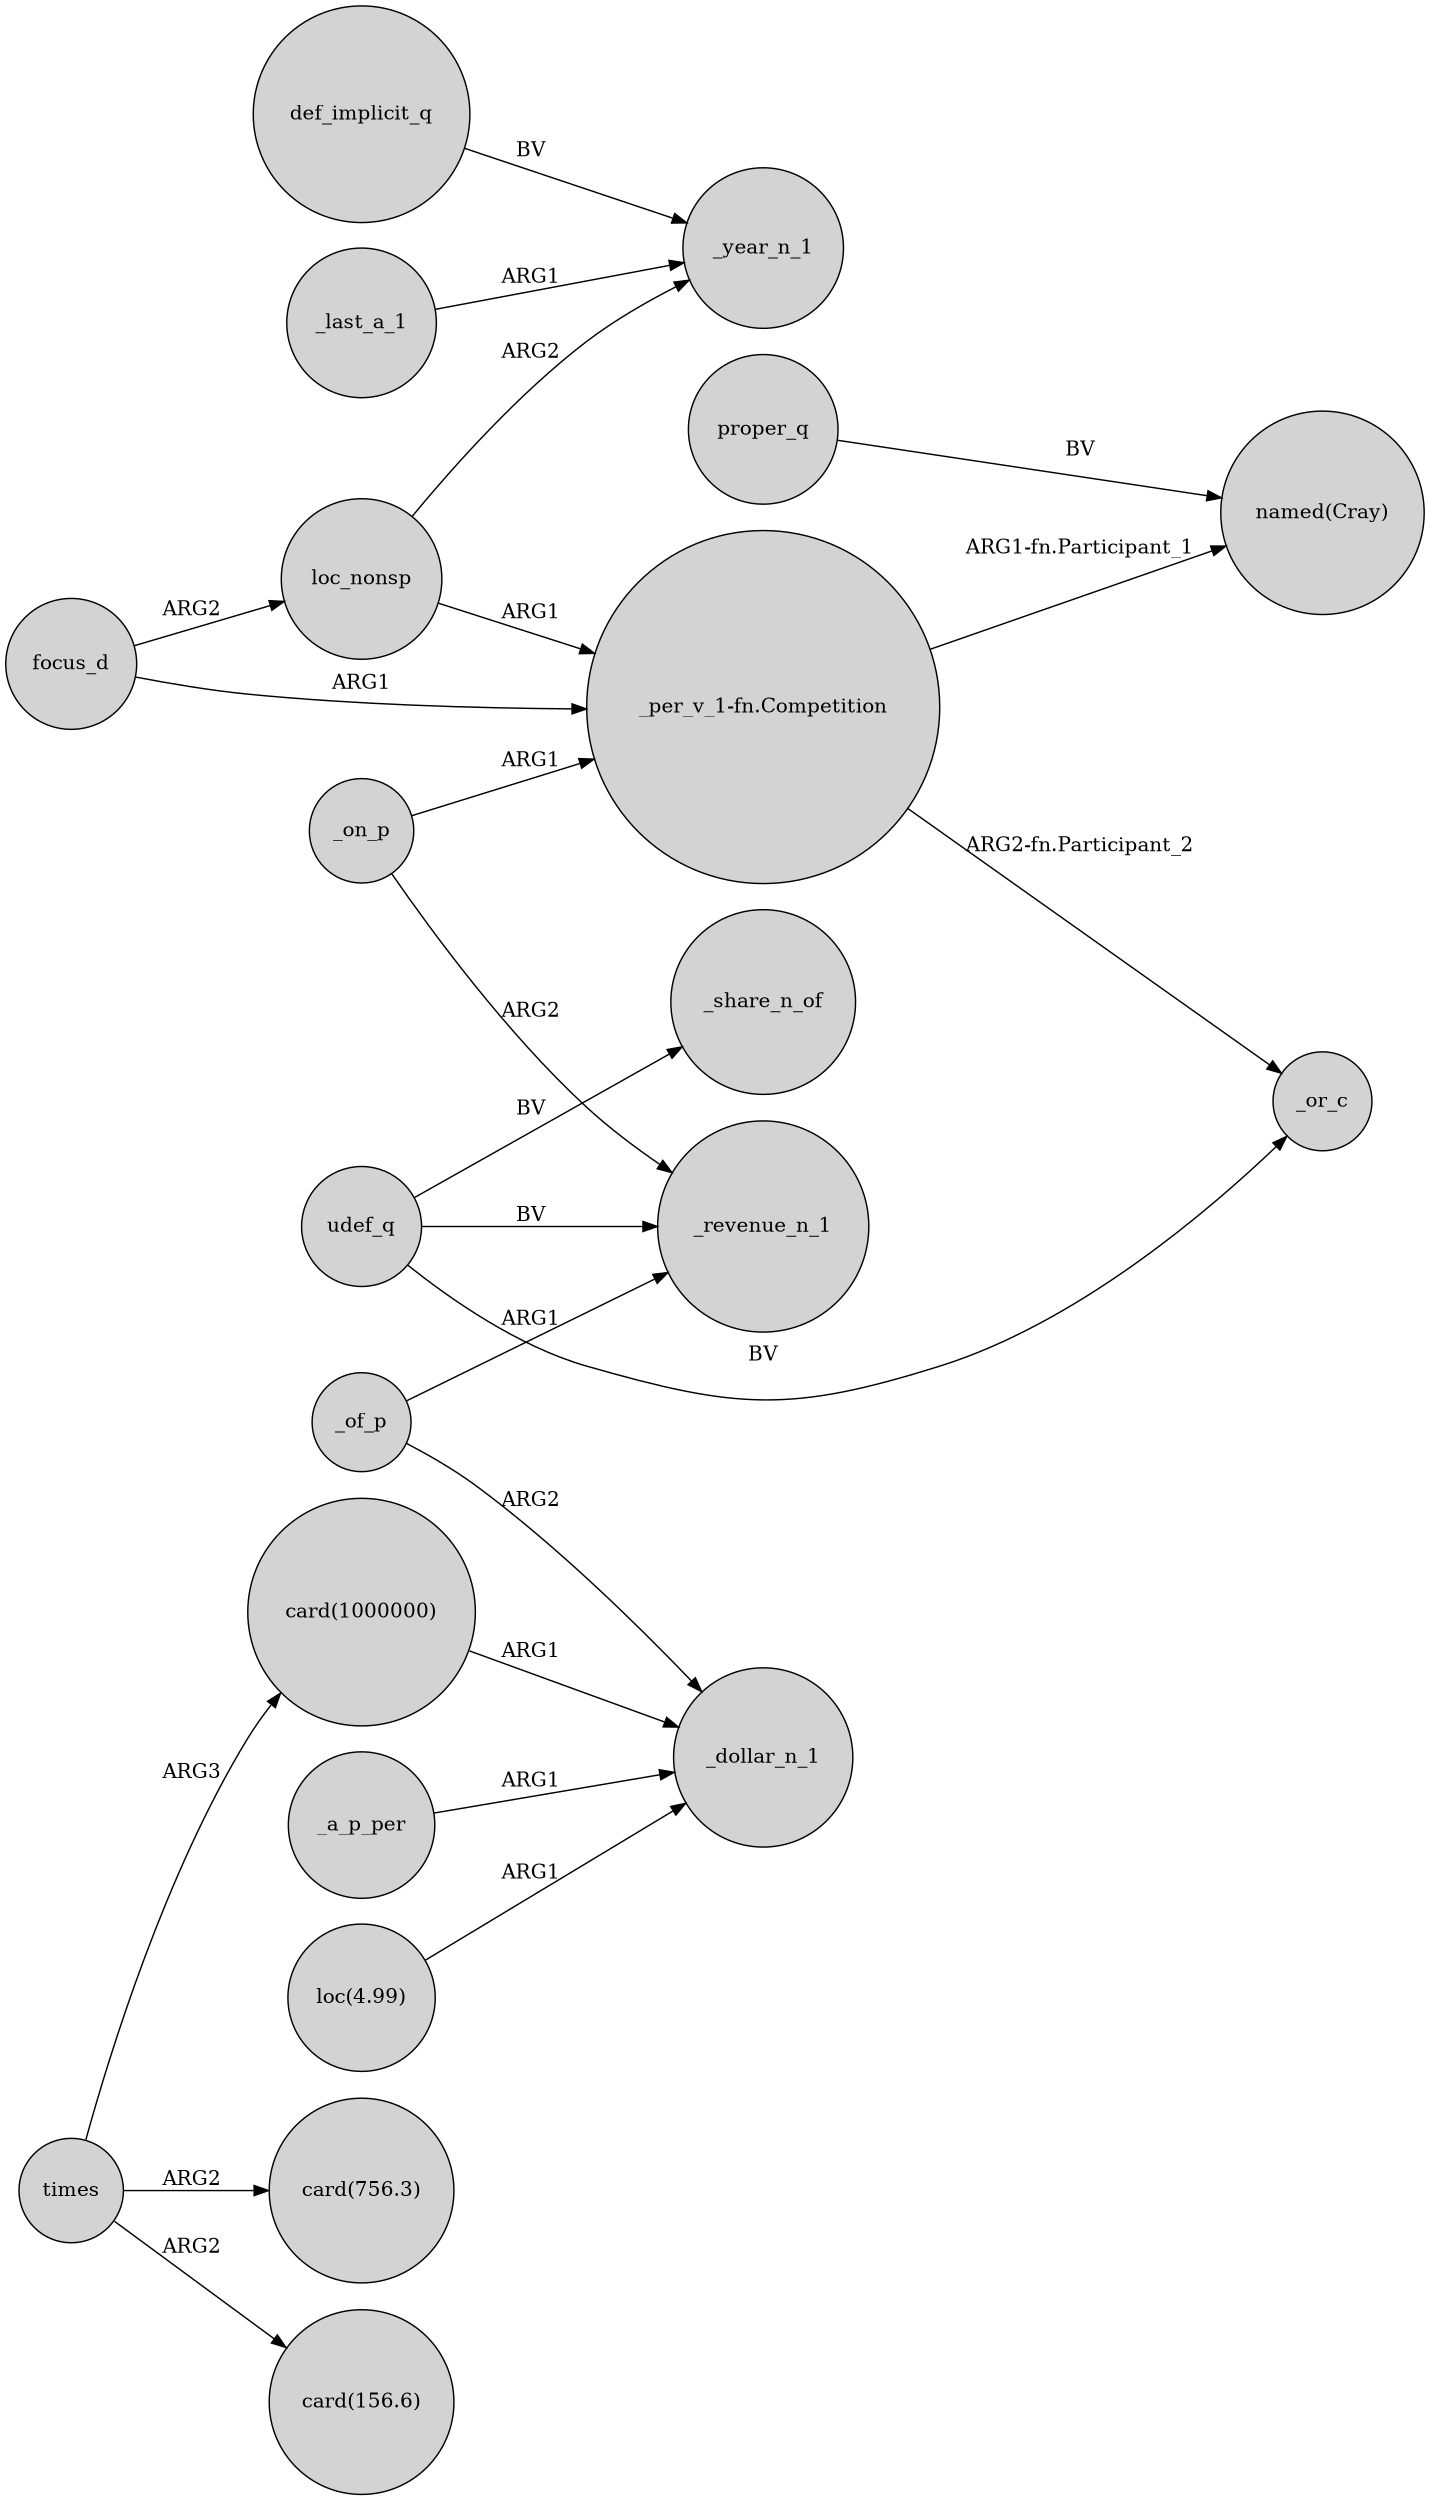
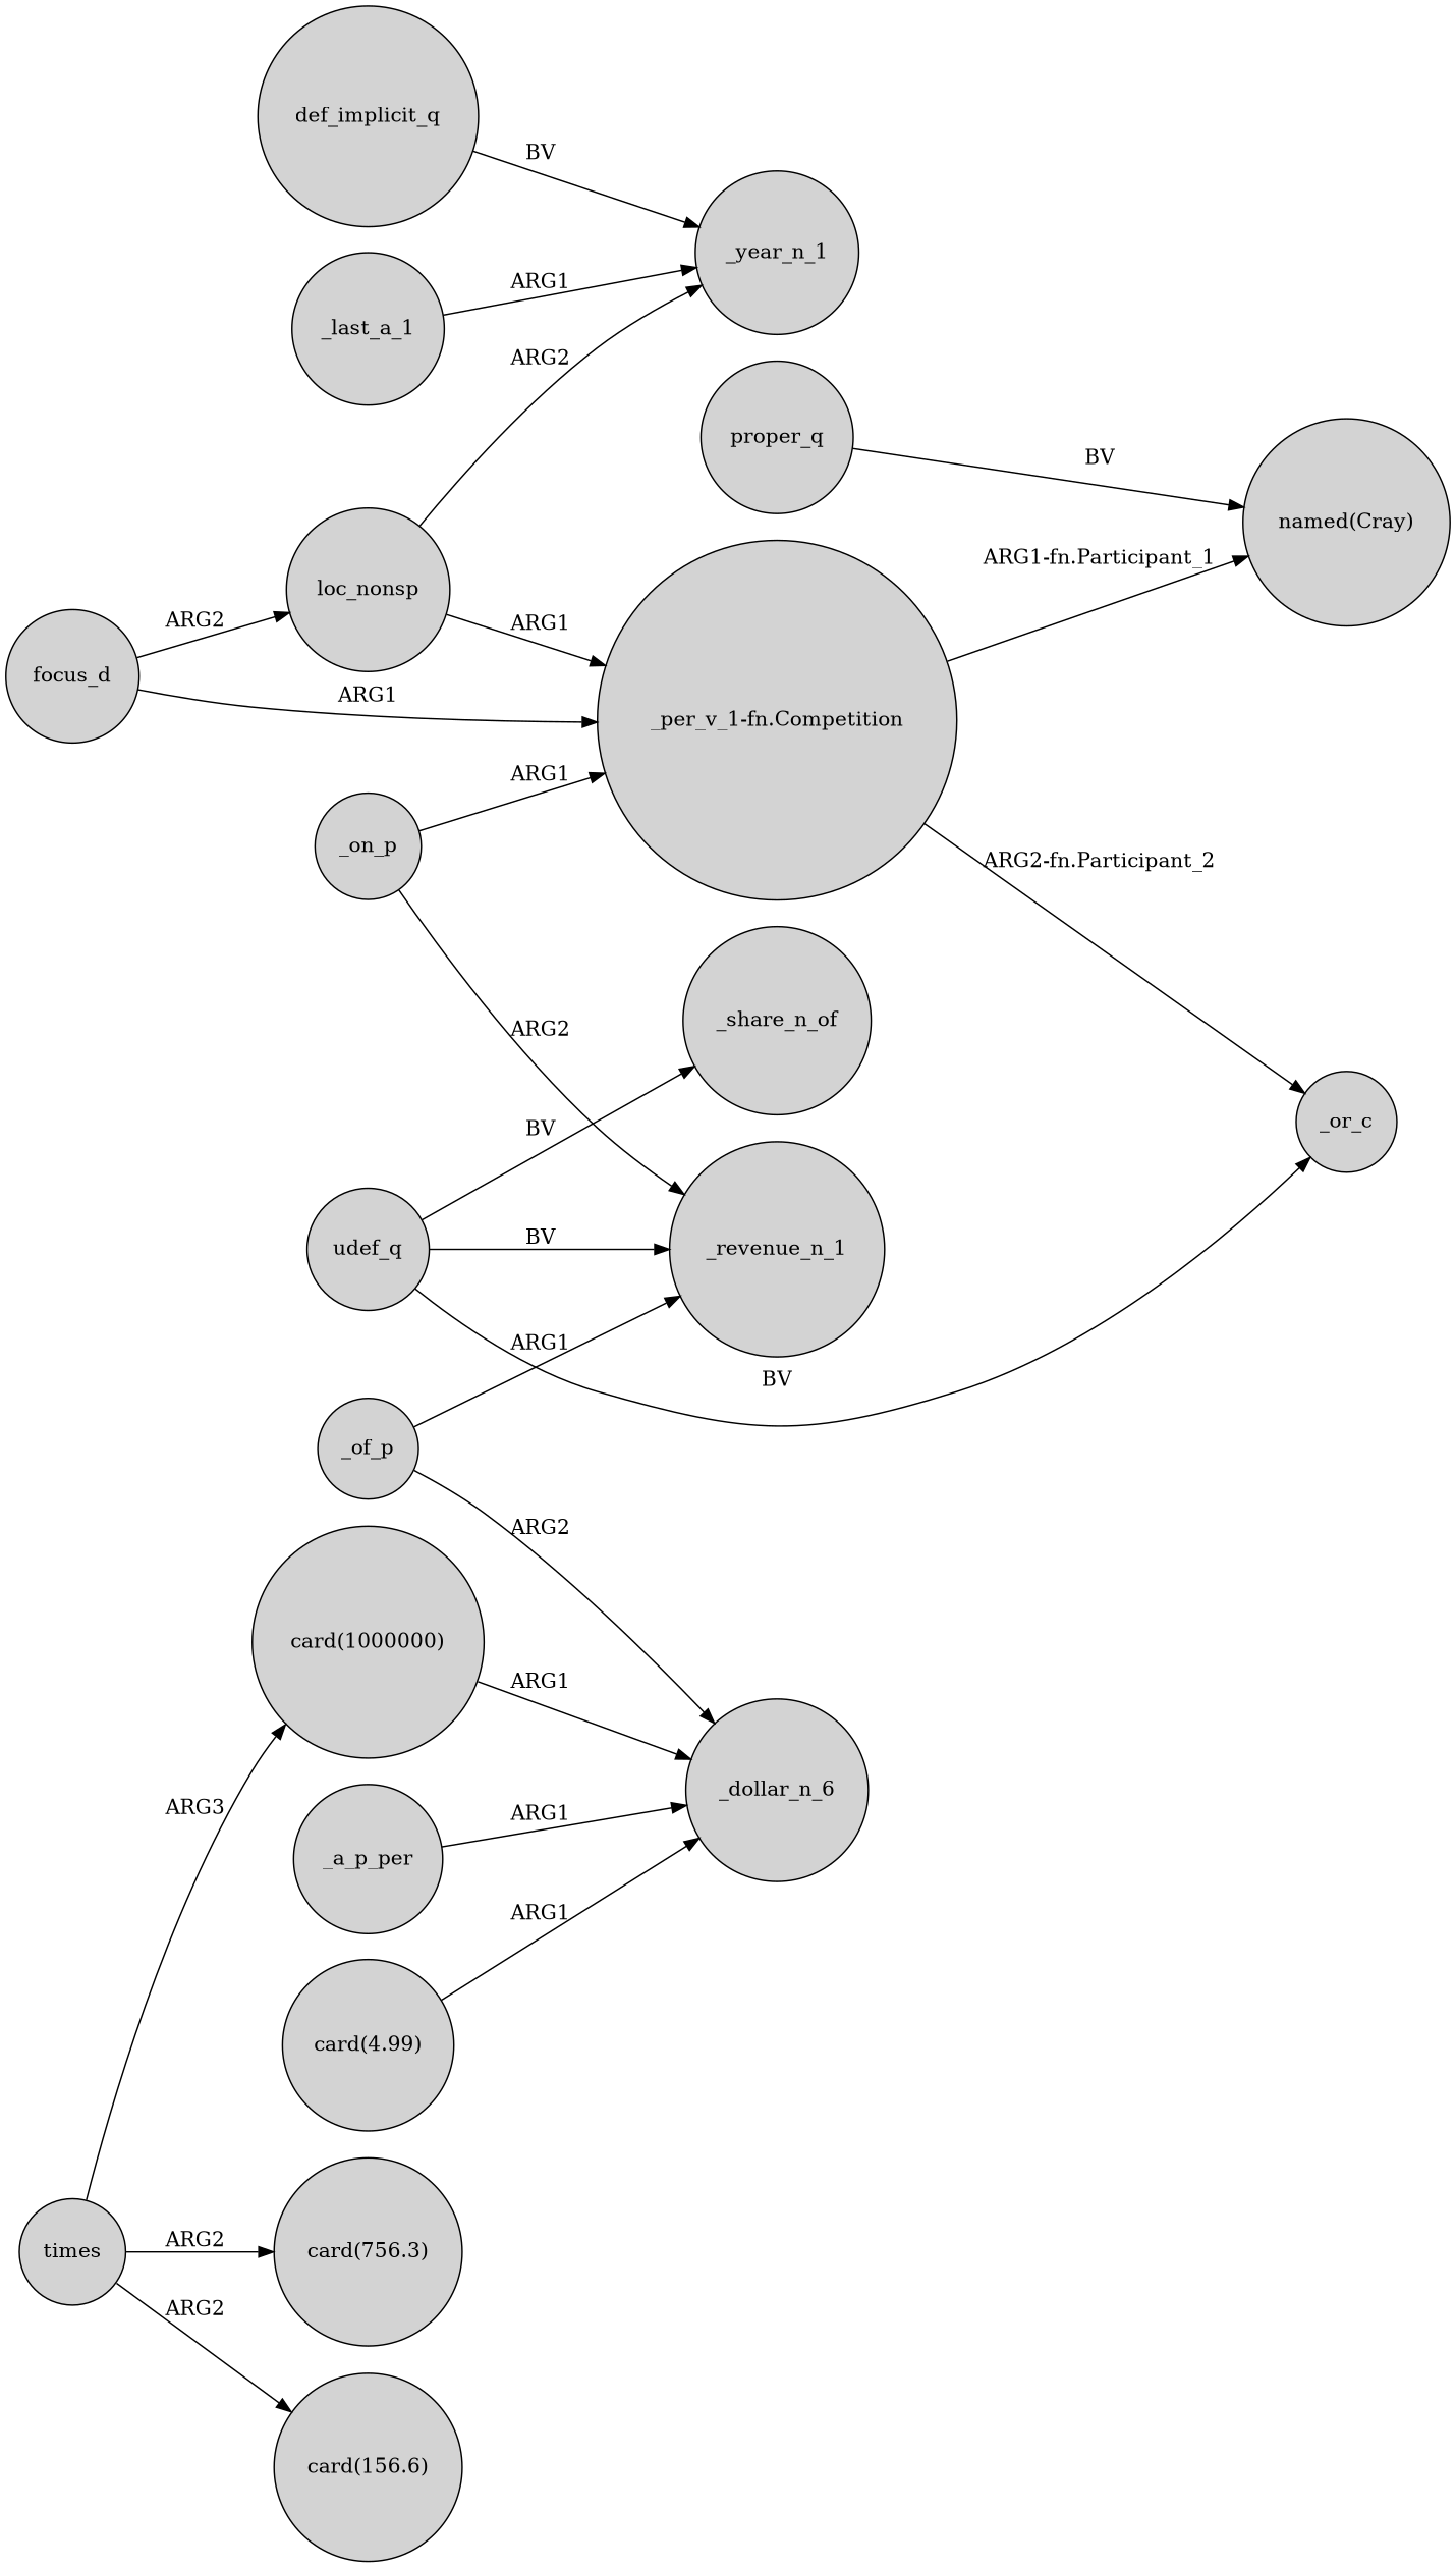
  digraph {
    fontname="DejaVu Serif"
    rankdir=LR
    node [fontname="DejaVu Serif" shape=circle style=filled]
    edge [fontname="DejaVu Serif"]
    def_implicit_q
    _year_n_1
    n3 [label="_per_v_1-fn.Competition"]
    _on_p
    _revenue_n_1
    "named(Cray)"
    _or_c
    proper_q
    times
    "card(756.3)"
    "card(1000000)"
    "card(156.6)"
-   _dollar_n_1
+   _dollar_n_1 [label=_dollar_n_6]
    _of_p
    focus_d
    loc_nonsp
    udef_q
    _share_n_of
    _a_p_per
    _last_a_1
-   "card(4.99)" [label="loc(4.99)"]
+   "card(4.99)"
    def_implicit_q -> _year_n_1 [label=BV]
    n3 -> "named(Cray)" [label="ARG1-fn.Participant_1"]
    n3 -> _or_c [label="ARG2-fn.Participant_2"]
    _on_p -> n3 [label=ARG1]
    _on_p -> _revenue_n_1 [label=ARG2]
    proper_q -> "named(Cray)" [label=BV]
    times -> "card(756.3)" [label=ARG2]
    times -> "card(1000000)" [label=ARG3]
    times -> "card(156.6)" [label=ARG2]
    "card(1000000)" -> _dollar_n_1 [label=ARG1]
    _of_p -> _revenue_n_1 [label=ARG1]
    _of_p -> _dollar_n_1 [label=ARG2]
    focus_d -> n3 [label=ARG1]
    focus_d -> loc_nonsp [label=ARG2]
    loc_nonsp -> _year_n_1 [label=ARG2]
    loc_nonsp -> n3 [label=ARG1]
    udef_q -> _revenue_n_1 [label=BV]
    udef_q -> _or_c [label=BV]
    udef_q -> _share_n_of [label=BV]
    _a_p_per -> _dollar_n_1 [label=ARG1]
    _last_a_1 -> _year_n_1 [label=ARG1]
    "card(4.99)" -> _dollar_n_1 [label=ARG1]
  }
